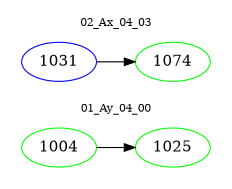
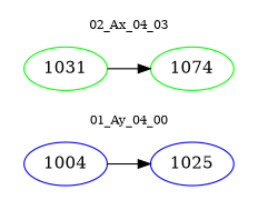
  digraph {
    rankdir=LR
    node [color=blue]
    edge [color=black]
-   n1 [color=green label=1004]
-   n2 [color=green label=1025]
-   n3 [label=1031]
+   n1 [label=1004]
+   n2 [label=1025]
+   n3 [color=green label=1031]
    n4 [color=green label=1074]
    subgraph cluster_1 {
      color=white
      fontsize=10
      label="01_Ay_04_00"
      n1
      n2
    }
    subgraph cluster_2 {
      color=white
      fontsize=10
      label="02_Ax_04_03"
      n3
      n4
    }
    n1 -> n2
    n3 -> n4
  }
